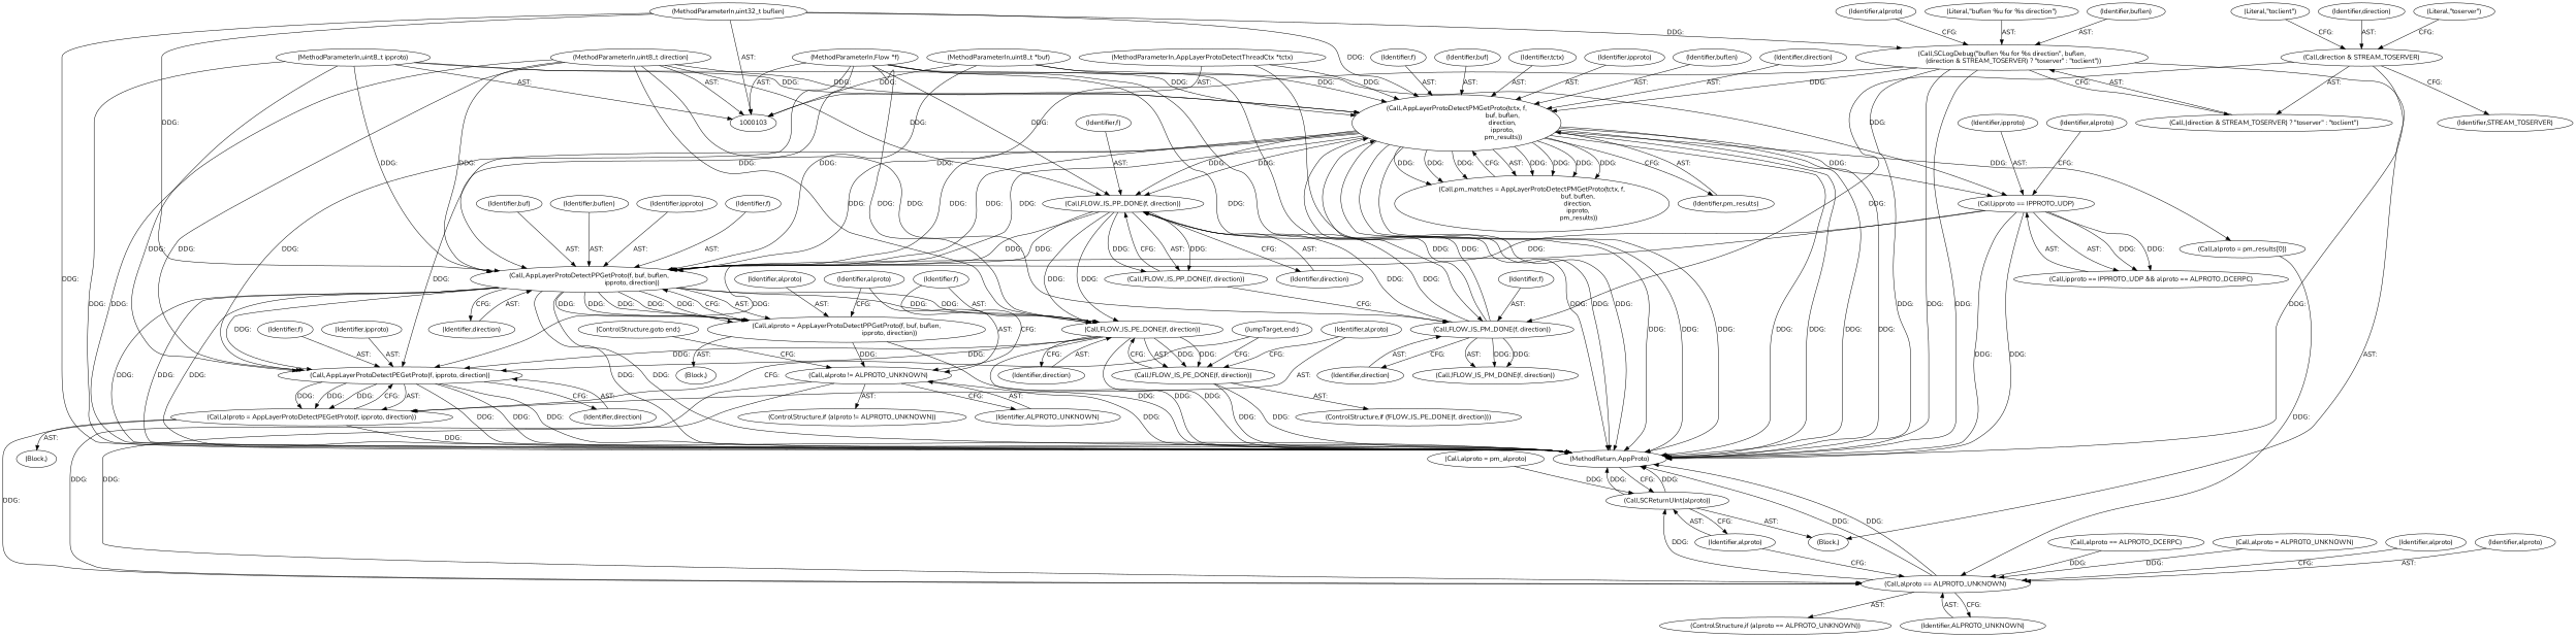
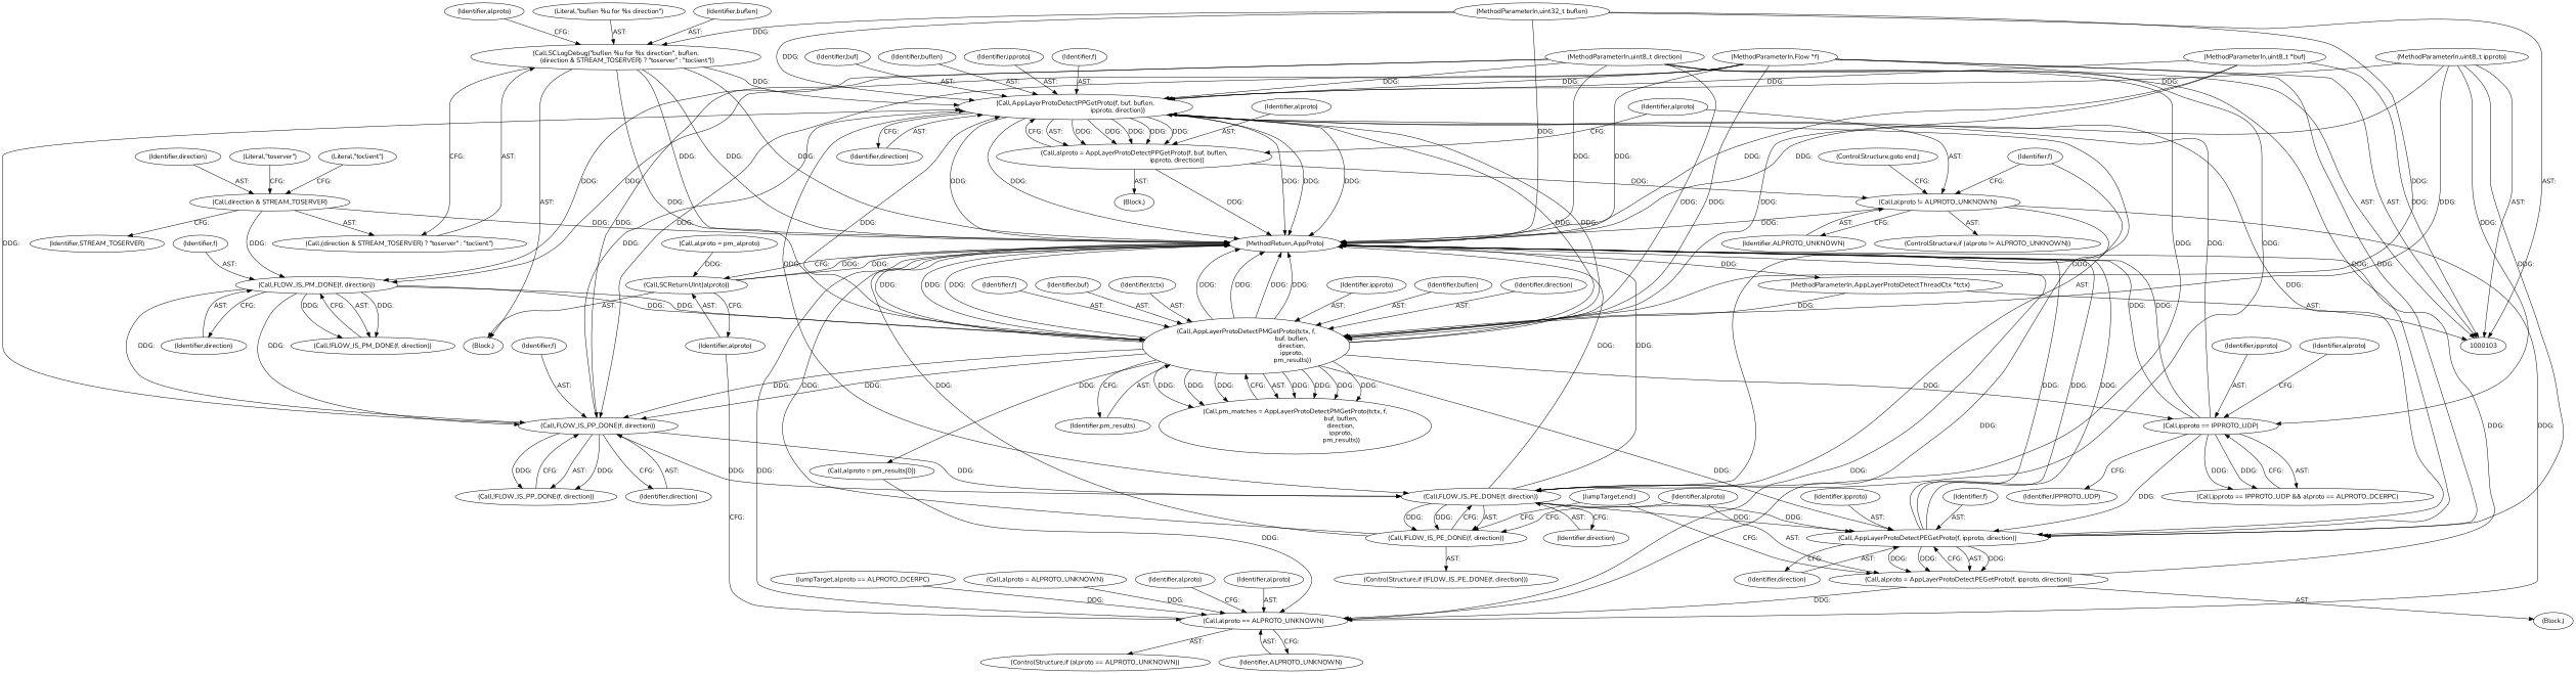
  digraph {
    fontname=Nunito
    node [fontname=Nunito]
    edge [fontname=Nunito]
    n1 [label="(Call,AppLayerProtoDetectPPGetProto(f, buf, buflen,\n                                                ipproto, direction))"]
    n2 [label="(Call,alproto = AppLayerProtoDetectPPGetProto(f, buf, buflen,\n                                                ipproto, direction))"]
    n3 [label="(Call,FLOW_IS_PE_DONE(f, direction))"]
    n4 [label="(Call,AppLayerProtoDetectPEGetProto(f, ipproto, direction))"]
    n5 [label="(Identifier,direction)"]
    n6 [label="(MethodReturn,AppProto)"]
    n7 [label="(Call,alproto != ALPROTO_UNKNOWN)"]
    n8 [label="(Block,)"]
    n9 [label="(Call,!FLOW_IS_PE_DONE(f, direction))"]
    n10 [label="(Identifier,direction)"]
    n11 [label="(Call,alproto = AppLayerProtoDetectPEGetProto(f, ipproto, direction))"]
    n12 [label="(Identifier,direction)"]
    n13 [label="(Call,SCReturnUInt(alproto))"]
    n14 [label="(Call,FLOW_IS_PP_DONE(f, direction))"]
    n15 [label="(Identifier,direction)"]
    n16 [label="(Call,!FLOW_IS_PP_DONE(f, direction))"]
    n17 [label="(Call,FLOW_IS_PM_DONE(f, direction))"]
    n18 [label="(Call,AppLayerProtoDetectPMGetProto(tctx, f,\n                                                   buf, buflen,\n                                                   direction,\n                                                   ipproto,\n                                                    pm_results))"]
    n19 [label="(Identifier,direction)"]
    n20 [label="(Call,!FLOW_IS_PM_DONE(f, direction))"]
    n21 [label="(Call,ipproto == IPPROTO_UDP)"]
    n22 [label="(Call,alproto = pm_results[0])"]
    n23 [label="(Call,pm_matches = AppLayerProtoDetectPMGetProto(tctx, f,\n                                                   buf, buflen,\n                                                   direction,\n                                                   ipproto,\n                                                    pm_results))"]
    n24 [label="(Identifier,pm_results)"]
    n25 [label="(MethodParameterIn,Flow *f)"]
    1000103
    n27 [label="(Call,direction & STREAM_TOSERVER)"]
    n28 [label="(Call,(direction & STREAM_TOSERVER) ? \"toserver\" : \"toclient\")"]
    n29 [label="(Identifier,STREAM_TOSERVER)"]
    n30 [label="(Call,SCLogDebug(\"buflen %u for %s direction\", buflen,\n             (direction & STREAM_TOSERVER) ? \"toserver\" : \"toclient\"))"]
    n31 [label="(MethodParameterIn,uint8_t direction)"]
+   n32 [label="(Identifier,IPPROTO_UDP)"]
    n33 [label="(Call,ipproto == IPPROTO_UDP && alproto == ALPROTO_DCERPC)"]
    n34 [label="(Call,alproto == ALPROTO_UNKNOWN)"]
    n35 [label="(MethodParameterIn,AppLayerProtoDetectThreadCtx *tctx)"]
    n36 [label="(MethodParameterIn,uint8_t *buf)"]
    n37 [label="(Block,)"]
    n38 [label="(MethodParameterIn,uint32_t buflen)"]
    n39 [label="(MethodParameterIn,uint8_t ipproto)"]
    n40 [label="(ControlStructure,if (alproto != ALPROTO_UNKNOWN))"]
    n41 [label="(Identifier,ALPROTO_UNKNOWN)"]
    n42 [label="(ControlStructure,if (alproto == ALPROTO_UNKNOWN))"]
    n43 [label="(Identifier,ALPROTO_UNKNOWN)"]
    n44 [label="(Identifier,alproto)"]
    n45 [label="(ControlStructure,if (!FLOW_IS_PE_DONE(f, direction)))"]
    n46 [label="(Block,)"]
    n47 [label="(Identifier,buf)"]
    n48 [label="(Identifier,f)"]
    n49 [label="(Identifier,direction)"]
    n50 [label="(Literal,\"toserver\")"]
    n51 [label="(Identifier,buf)"]
    n52 [label="(Identifier,tctx)"]
    n53 [label="(Identifier,alproto)"]
-   n54 [label="(Call,alproto == ALPROTO_DCERPC)"]
+   n54 [label="(JumpTarget,alproto == ALPROTO_DCERPC)"]
    n55 [label="(Identifier,f)"]
    n56 [label="(Identifier,alproto)"]
    n57 [label="(Identifier,ipproto)"]
    n58 [label="(Identifier,alproto)"]
    n59 [label="(Literal,\"buflen %u for %s direction\")"]
    n60 [label="(Call,alproto = pm_alproto)"]
    n61 [label="(Identifier,f)"]
    n62 [label="(Identifier,alproto)"]
    n63 [label="(Identifier,f)"]
    n64 [label="(Identifier,ipproto)"]
    n65 [label="(Call,alproto = ALPROTO_UNKNOWN)"]
    n66 [label="(Identifier,alproto)"]
    n67 [label="(Identifier,alproto)"]
    n68 [label="(Identifier,ipproto)"]
    n69 [label="(Identifier,f)"]
    n70 [label="(JumpTarget,end:)"]
    n71 [label="(Literal,\"toclient\")"]
    n72 [label="(Identifier,alproto)"]
    n73 [label="(Identifier,buflen)"]
    n74 [label="(ControlStructure,goto end;)"]
    n75 [label="(Identifier,buflen)"]
    n76 [label="(Identifier,buflen)"]
    n77 [label="(Identifier,ipproto)"]
    n78 [label="(Identifier,f)"]
    n79 [label="(Identifier,direction)"]
    n1 -> n2 [label="AST: "]
    n1 -> n2 [label="DDG: "]
    n1 -> n2 [label="DDG: "]
    n1 -> n2 [label="DDG: "]
    n1 -> n2 [label="DDG: "]
    n1 -> n2 [label="DDG: "]
    n1 -> n3 [label="DDG: "]
    n1 -> n3 [label="DDG: "]
    n1 -> n4 [label="DDG: "]
    n1 -> n5 [label="CFG: "]
    n1 -> n6 [label="DDG: "]
    n1 -> n6 [label="DDG: "]
    n1 -> n6 [label="DDG: "]
    n1 -> n6 [label="DDG: "]
    n1 -> n6 [label="DDG: "]
    n2 -> n1 [label="CFG: "]
    n2 -> n6 [label="DDG: "]
    n2 -> n7 [label="DDG: "]
    n2 -> n8 [label="AST: "]
    n3 -> n4 [label="DDG: "]
    n3 -> n4 [label="DDG: "]
    n3 -> n6 [label="DDG: "]
    n3 -> n6 [label="DDG: "]
    n3 -> n9 [label="AST: "]
    n3 -> n9 [label="DDG: "]
    n3 -> n9 [label="DDG: "]
    n3 -> n10 [label="CFG: "]
    n4 -> n6 [label="DDG: "]
    n4 -> n6 [label="DDG: "]
    n4 -> n6 [label="DDG: "]
    n4 -> n11 [label="AST: "]
    n4 -> n11 [label="DDG: "]
    n4 -> n11 [label="DDG: "]
    n4 -> n11 [label="DDG: "]
    n4 -> n12 [label="CFG: "]
    n5 -> n1 [label="AST: "]
    n6 -> n13 [label="CFG: "]
    n7 -> n6 [label="DDG: "]
    n7 -> n34 [label="DDG: "]
    n7 -> n34 [label="DDG: "]
    n7 -> n40 [label="AST: "]
    n7 -> n41 [label="CFG: "]
    n9 -> n3 [label="CFG: "]
    n9 -> n6 [label="DDG: "]
    n9 -> n6 [label="DDG: "]
    n9 -> n45 [label="AST: "]
    n10 -> n3 [label="AST: "]
    n11 -> n4 [label="CFG: "]
    n11 -> n6 [label="DDG: "]
    n11 -> n34 [label="DDG: "]
    n11 -> n46 [label="AST: "]
    n12 -> n4 [label="AST: "]
    n13 -> n6 [label="DDG: "]
    n13 -> n6 [label="DDG: "]
    n13 -> n37 [label="AST: "]
    n13 -> n44 [label="CFG: "]
    n14 -> n1 [label="DDG: "]
    n14 -> n1 [label="DDG: "]
    n14 -> n3 [label="DDG: "]
    n14 -> n3 [label="DDG: "]
    n14 -> n15 [label="CFG: "]
    n14 -> n16 [label="AST: "]
    n14 -> n16 [label="DDG: "]
    n14 -> n16 [label="DDG: "]
    n15 -> n14 [label="AST: "]
    n16 -> n14 [label="CFG: "]
    n17 -> n14 [label="DDG: "]
    n17 -> n14 [label="DDG: "]
    n17 -> n18 [label="DDG: "]
    n17 -> n18 [label="DDG: "]
    n17 -> n19 [label="CFG: "]
    n17 -> n20 [label="AST: "]
    n17 -> n20 [label="DDG: "]
    n17 -> n20 [label="DDG: "]
    n18 -> n1 [label="DDG: "]
    n18 -> n1 [label="DDG: "]
    n18 -> n1 [label="DDG: "]
    n18 -> n4 [label="DDG: "]
    n18 -> n6 [label="DDG: "]
    n18 -> n6 [label="DDG: "]
    n18 -> n6 [label="DDG: "]
    n18 -> n6 [label="DDG: "]
    n18 -> n6 [label="DDG: "]
    n18 -> n6 [label="DDG: "]
    n18 -> n6 [label="DDG: "]
    n18 -> n14 [label="DDG: "]
    n18 -> n14 [label="DDG: "]
    n18 -> n21 [label="DDG: "]
    n18 -> n22 [label="DDG: "]
    n18 -> n23 [label="AST: "]
    n18 -> n23 [label="DDG: "]
    n18 -> n23 [label="DDG: "]
    n18 -> n23 [label="DDG: "]
    n18 -> n23 [label="DDG: "]
    n18 -> n23 [label="DDG: "]
    n18 -> n23 [label="DDG: "]
    n18 -> n23 [label="DDG: "]
    n18 -> n24 [label="CFG: "]
    n19 -> n17 [label="AST: "]
-   n16 -> n17 [label="CFG: "]
+   n20 -> n17 [label="CFG: "]
    n21 -> n1 [label="DDG: "]
    n21 -> n4 [label="DDG: "]
    n21 -> n6 [label="DDG: "]
    n21 -> n6 [label="DDG: "]
+   n21 -> n32 [label="CFG: "]
    n21 -> n33 [label="AST: "]
    n21 -> n33 [label="DDG: "]
    n21 -> n33 [label="DDG: "]
    n22 -> n34 [label="DDG: "]
    n23 -> n18 [label="CFG: "]
    n24 -> n18 [label="AST: "]
    n25 -> n1 [label="DDG: "]
    n25 -> n3 [label="DDG: "]
    n25 -> n4 [label="DDG: "]
    n25 -> n6 [label="DDG: "]
    n25 -> n14 [label="DDG: "]
    n25 -> n17 [label="DDG: "]
    n25 -> n18 [label="DDG: "]
    n25 -> 1000103 [label="AST: "]
    n27 -> n6 [label="DDG: "]
    n27 -> n17 [label="DDG: "]
    n27 -> n28 [label="AST: "]
    n27 -> n29 [label="CFG: "]
    n28 -> n30 [label="AST: "]
    n30 -> n1 [label="DDG: "]
    n30 -> n6 [label="DDG: "]
    n30 -> n6 [label="DDG: "]
    n30 -> n6 [label="DDG: "]
    n30 -> n18 [label="DDG: "]
    n30 -> n28 [label="CFG: "]
    n30 -> n37 [label="AST: "]
    n31 -> n1 [label="DDG: "]
    n31 -> n3 [label="DDG: "]
    n31 -> n4 [label="DDG: "]
    n31 -> n6 [label="DDG: "]
    n31 -> n14 [label="DDG: "]
    n31 -> n17 [label="DDG: "]
    n31 -> n18 [label="DDG: "]
    n31 -> 1000103 [label="AST: "]
-   n33 -> n21 [label="AST: "]
+   n33 -> n21 [label="CFG: "]
    n34 -> n6 [label="DDG: "]
    n34 -> n6 [label="DDG: "]
-   n34 -> n13 [label="DDG: "]
    n34 -> n42 [label="AST: "]
    n34 -> n43 [label="CFG: "]
-   n35 -> n6 [label="DDG: "]
+   n6 -> n35 [label="DDG: "]
    n35 -> n18 [label="DDG: "]
    n35 -> 1000103 [label="AST: "]
    n36 -> n1 [label="DDG: "]
    n36 -> n6 [label="DDG: "]
    n36 -> n18 [label="DDG: "]
    n36 -> 1000103 [label="DDG: "]
    n38 -> n1 [label="DDG: "]
    n38 -> n6 [label="DDG: "]
    n38 -> n18 [label="DDG: "]
    n38 -> 1000103 [label="AST: "]
    n38 -> n30 [label="DDG: "]
    n39 -> n1 [label="DDG: "]
    n39 -> n4 [label="DDG: "]
    n39 -> n6 [label="DDG: "]
    n39 -> n18 [label="DDG: "]
    n39 -> n21 [label="DDG: "]
    n39 -> 1000103 [label="AST: "]
    n41 -> n7 [label="AST: "]
    n43 -> n34 [label="AST: "]
    n44 -> n13 [label="AST: "]
    n44 -> n34 [label="CFG: "]
    n47 -> n1 [label="AST: "]
    n48 -> n18 [label="AST: "]
    n49 -> n27 [label="AST: "]
    n50 -> n27 [label="CFG: "]
    n51 -> n18 [label="AST: "]
    n52 -> n18 [label="AST: "]
    n53 -> n30 [label="CFG: "]
    n54 -> n34 [label="DDG: "]
    n55 -> n14 [label="AST: "]
    n56 -> n2 [label="CFG: "]
    n56 -> n7 [label="AST: "]
    n57 -> n21 [label="AST: "]
    n58 -> n2 [label="AST: "]
    n59 -> n30 [label="AST: "]
    n60 -> n13 [label="DDG: "]
    n61 -> n3 [label="AST: "]
    n61 -> n7 [label="CFG: "]
    n62 -> n21 [label="CFG: "]
    n63 -> n4 [label="AST: "]
    n64 -> n18 [label="AST: "]
    n65 -> n34 [label="DDG: "]
    n66 -> n34 [label="CFG: "]
    n67 -> n9 [label="CFG: "]
    n67 -> n11 [label="AST: "]
    n68 -> n4 [label="AST: "]
    n69 -> n17 [label="AST: "]
    n70 -> n9 [label="CFG: "]
    n70 -> n11 [label="CFG: "]
    n71 -> n27 [label="CFG: "]
    n72 -> n34 [label="AST: "]
    n73 -> n30 [label="AST: "]
    n74 -> n7 [label="CFG: "]
    n75 -> n18 [label="AST: "]
    n76 -> n1 [label="AST: "]
    n77 -> n1 [label="AST: "]
    n78 -> n1 [label="AST: "]
    n79 -> n18 [label="AST: "]
  }
